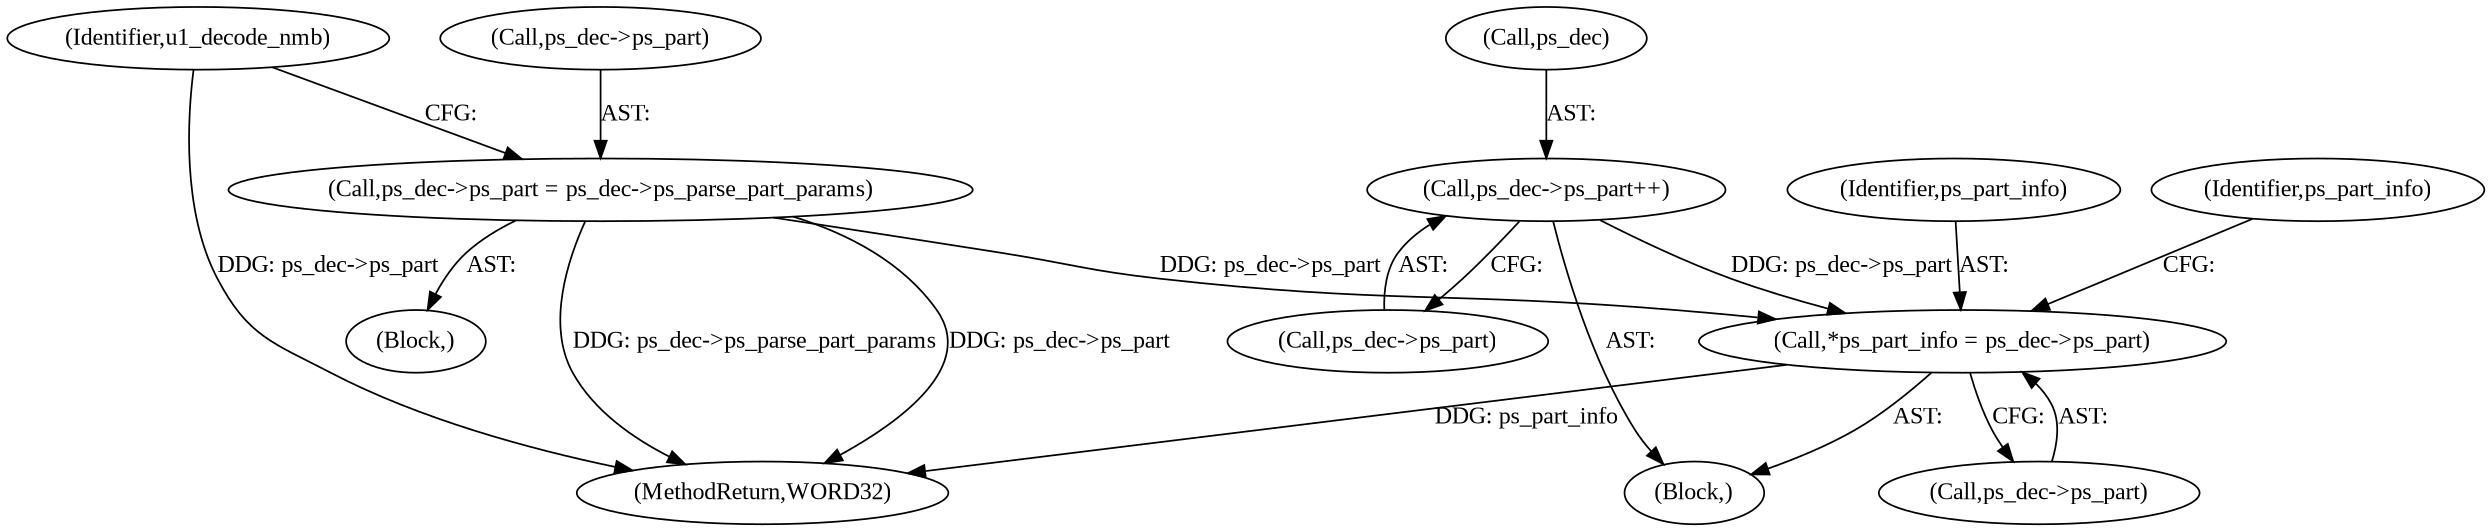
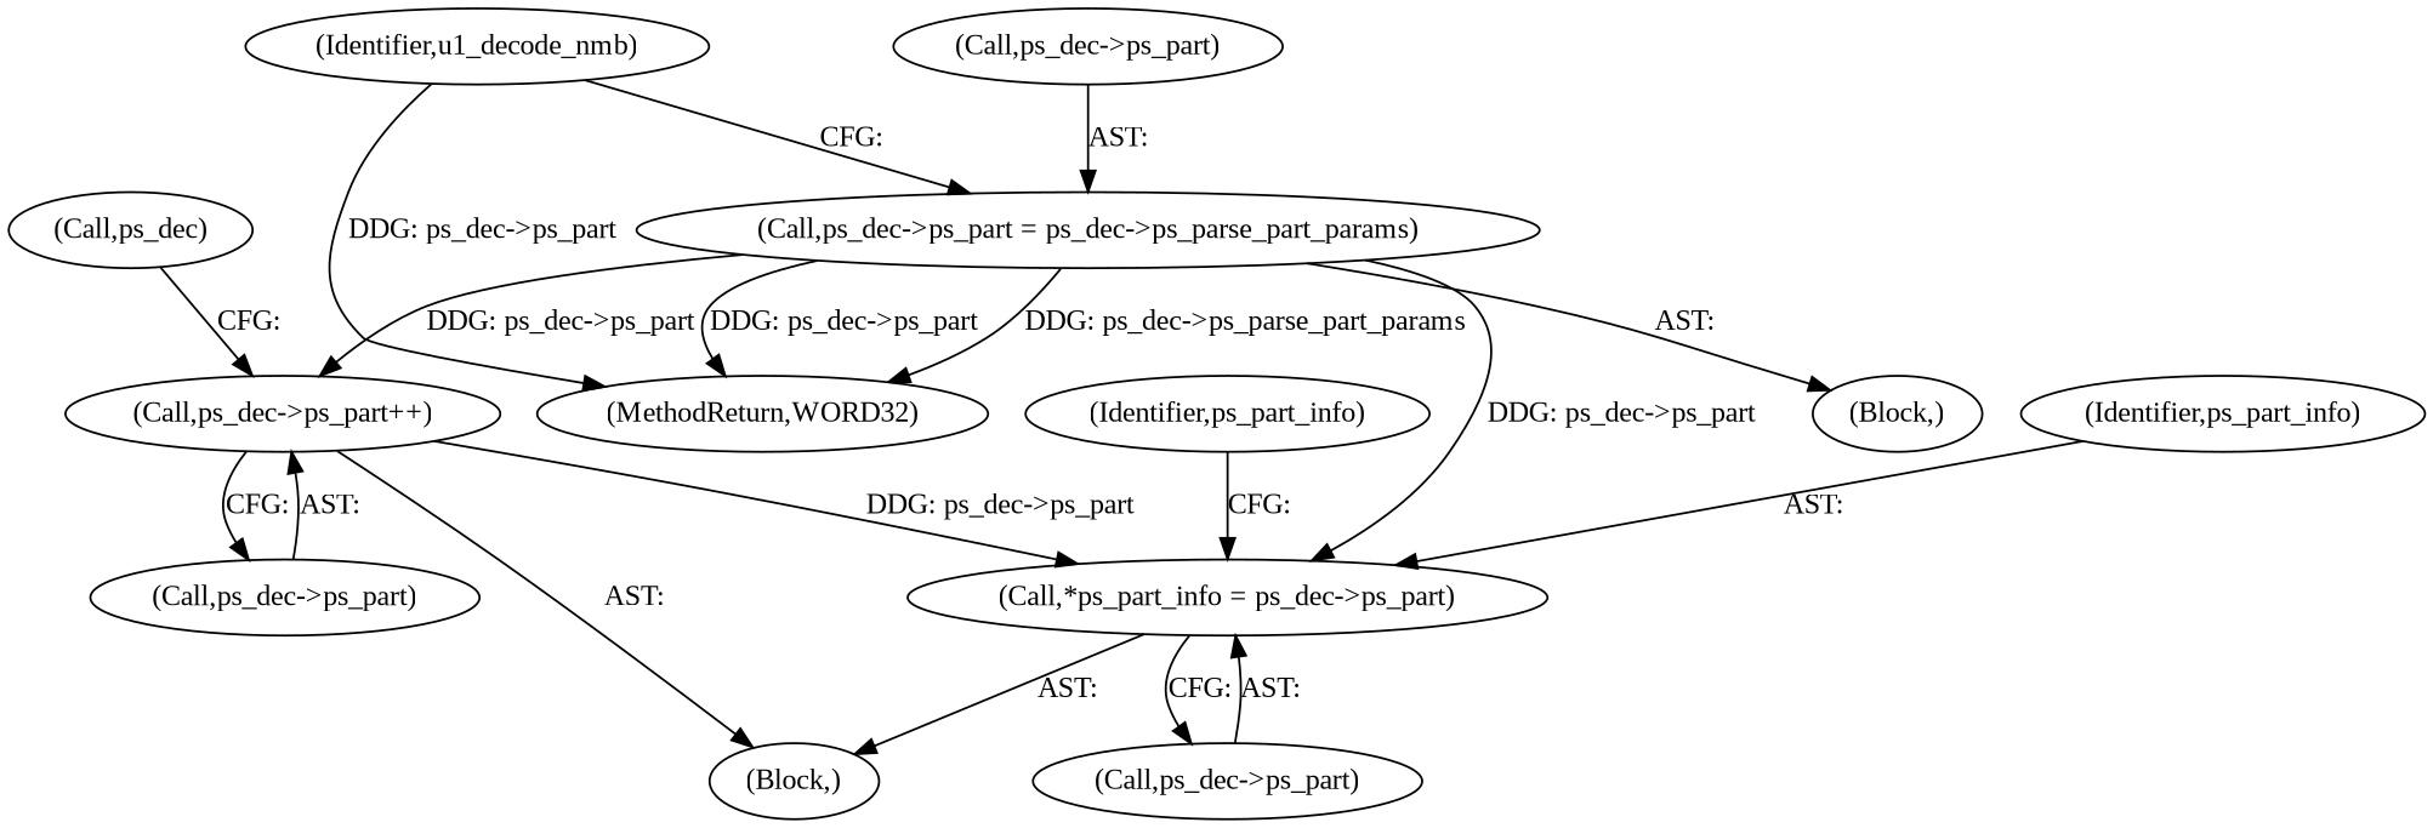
  digraph {
    fontname="Liberation Serif"
    node [fontname="Liberation Serif"]
    edge [fontname="Liberation Serif"]
    n1 [label="(Call,*ps_part_info = ps_dec->ps_part)"]
    n2 [label="(MethodReturn,WORD32)"]
    n3 [label="(Block,)"]
    n4 [label="(Call,ps_dec->ps_part)"]
    n5 [label="(Call,ps_dec->ps_part = ps_dec->ps_parse_part_params)"]
    n6 [label="(Call,ps_dec->ps_part++)"]
    n7 [label="(Block,)"]
    n8 [label="(Call,ps_dec->ps_part)"]
    n9 [label="(Call,ps_dec)"]
    n10 [label="(Identifier,ps_part_info)"]
    n11 [label="(Identifier,u1_decode_nmb)"]
    n12 [label="(Call,ps_dec->ps_part)"]
    n13 [label="(Identifier,ps_part_info)"]
-   n1 -> n2 [label="DDG: ps_part_info"]
    n1 -> n3 [label="AST: "]
    n1 -> n4 [label="CFG: "]
    n4 -> n1 [label="AST: "]
    n5 -> n1 [label="DDG: ps_dec->ps_part"]
    n5 -> n2 [label="DDG: ps_dec->ps_parse_part_params"]
    n5 -> n2 [label="DDG: ps_dec->ps_part"]
+   n5 -> n6 [label="DDG: ps_dec->ps_part"]
    n5 -> n7 [label="AST: "]
    n6 -> n1 [label="DDG: ps_dec->ps_part"]
    n6 -> n3 [label="AST: "]
    n6 -> n8 [label="CFG: "]
    n8 -> n6 [label="AST: "]
-   n9 -> n6 [label="AST: "]
+   n9 -> n6 [label="CFG: "]
    n10 -> n1 [label="AST: "]
    n11 -> n2 [label="DDG: ps_dec->ps_part"]
    n11 -> n5 [label="CFG: "]
    n12 -> n5 [label="AST: "]
    n13 -> n1 [label="CFG: "]
  }
